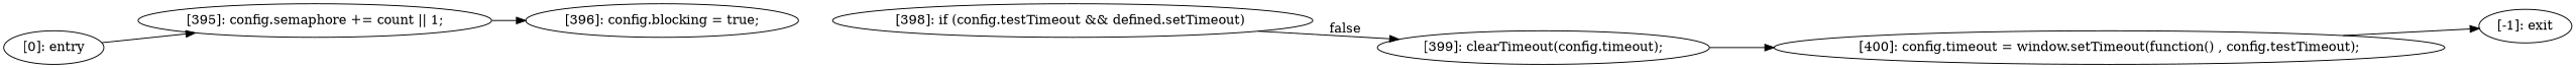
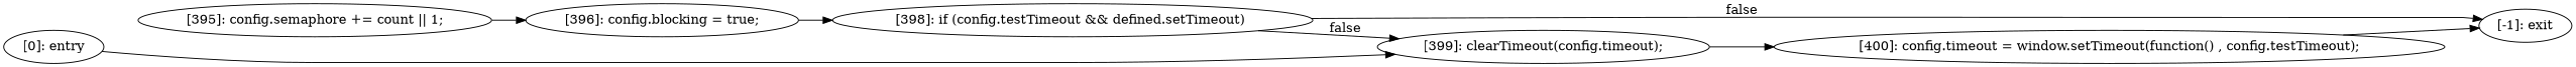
  digraph {
    rankdir=LR
    n1 [label="[395]: config.semaphore += count || 1;\n"]
    n2 [label="[396]: config.blocking = true;\n"]
    n3 [label="[398]: if (config.testTimeout && defined.setTimeout) "]
    n4 [label="[399]: clearTimeout(config.timeout);\n"]
    n5 [label="[400]: config.timeout = window.setTimeout(function() , config.testTimeout);\n"]
    n6 [label="[-1]: exit"]
    n7 [label="[0]: entry"]
    n1 -> n2
+   n2 -> n3
    n3 -> n4 [label=false]
+   n3 -> n6 [label=false]
    n4 -> n5
    n5 -> n6
-   n7 -> n1
+   n7 -> n4
  }
